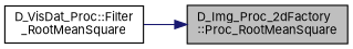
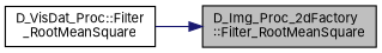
  digraph {
    rankdir=RL
    fontname=Inter
    node [color=black fontname=Inter fontsize=10 shape=record style=filled]
-   n1 [fillcolor=grey75 fontcolor=black height=0.2 label="D_Img_Proc_2dFactory\l::Proc_RootMeanSquare" width=0.4]
+   n1 [fillcolor=grey75 fontcolor=black height=0.2 label="D_Img_Proc_2dFactory\l::Filter_RootMeanSquare" width=0.4]
    n2 [fillcolor=white height=0.2 label="D_VisDat_Proc::Filter\l_RootMeanSquare" width=0.4]
    n1 -> n2 [color=midnightblue dir=back fontname=Inter fontsize=10 labelfontname=Helvetica labelfontsize=10 style=solid]
  }
